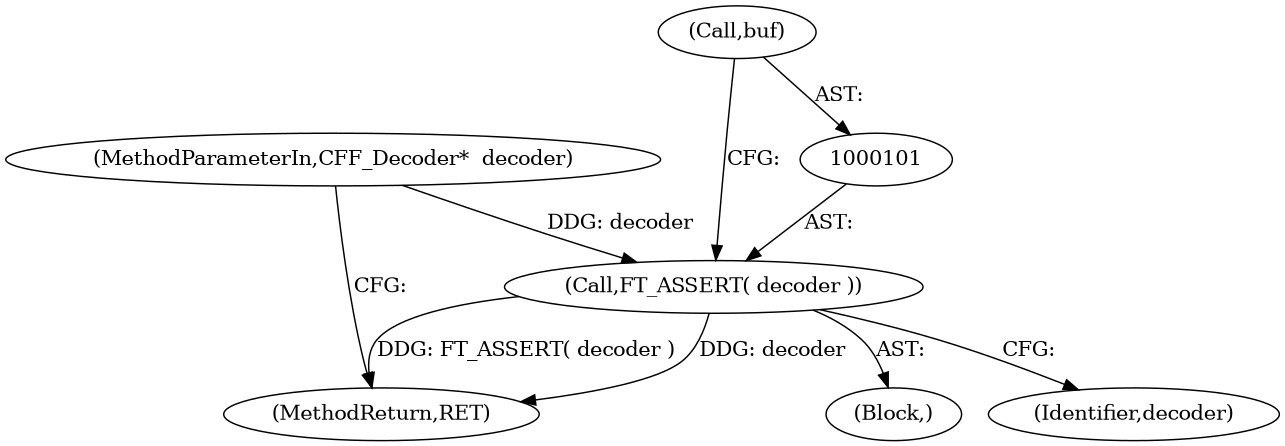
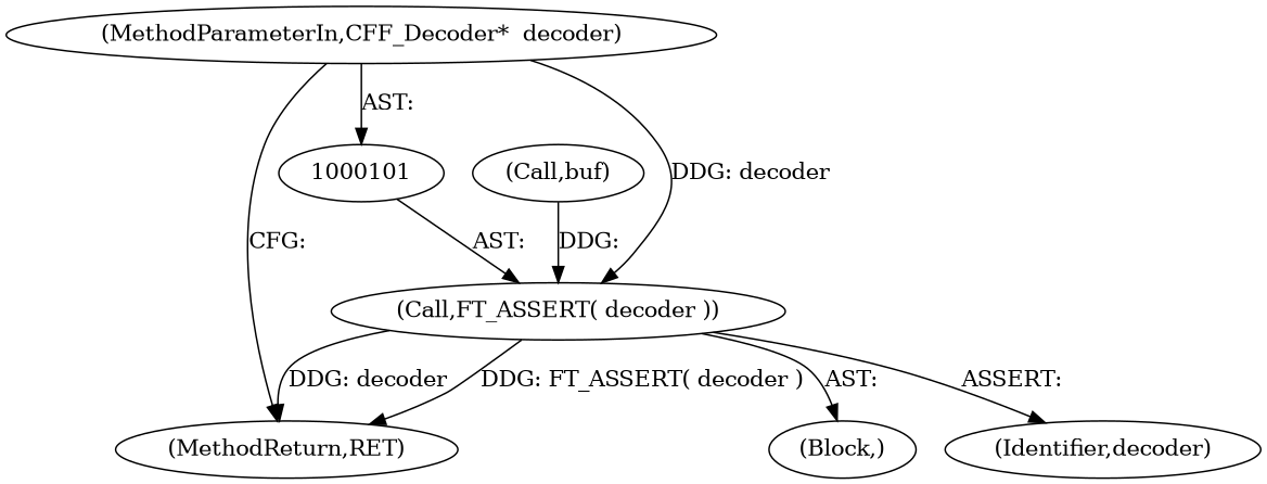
  digraph {
    fontname="DejaVu Serif"
    node [fontname="DejaVu Serif"]
    edge [fontname="DejaVu Serif"]
    n1 [label="(MethodParameterIn,CFF_Decoder*  decoder)"]
    n2 [label="(Call,FT_ASSERT( decoder ))"]
    n3 [label="(MethodReturn,RET)"]
    1000101
    n5 [label="(Block,)"]
    n6 [label="(Identifier,decoder)"]
    n7 [label="(Call,buf)"]
    n1 -> n2 [label="DDG: decoder"]
    n1 -> n3 [label="CFG: "]
-   n7 -> 1000101 [label="AST: "]
+   n1 -> 1000101 [label="AST: "]
    n2 -> n3 [label="DDG: decoder"]
    n2 -> n3 [label="DDG: FT_ASSERT( decoder )"]
    n2 -> n5 [label="AST: "]
-   n2 -> n6 [label="CFG: "]
+   n2 -> n6 [label="ASSERT: "]
    1000101 -> n2 [label="AST: "]
-   n7 -> n2 [label="CFG: "]
+   n7 -> n2 [label="DDG: "]
  }
